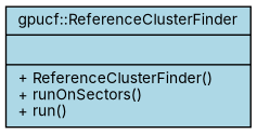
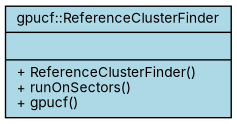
  digraph {
    fontname=Inter
-   n1 [color=black fillcolor=lightblue fontcolor=black fontname=Inter fontsize=10 height=0.2 label="{gpucf::ReferenceClusterFinder\n||+ ReferenceClusterFinder()\l+ runOnSectors()\l+ run()\l}" shape=record style=filled width=0.4]
+   n1 [color=black fillcolor=lightblue fontcolor=black fontname=Inter fontsize=10 height=0.2 label="{gpucf::ReferenceClusterFinder\n||+ ReferenceClusterFinder()\l+ runOnSectors()\l+ gpucf()\l}" shape=record style=filled width=0.4]
  }
